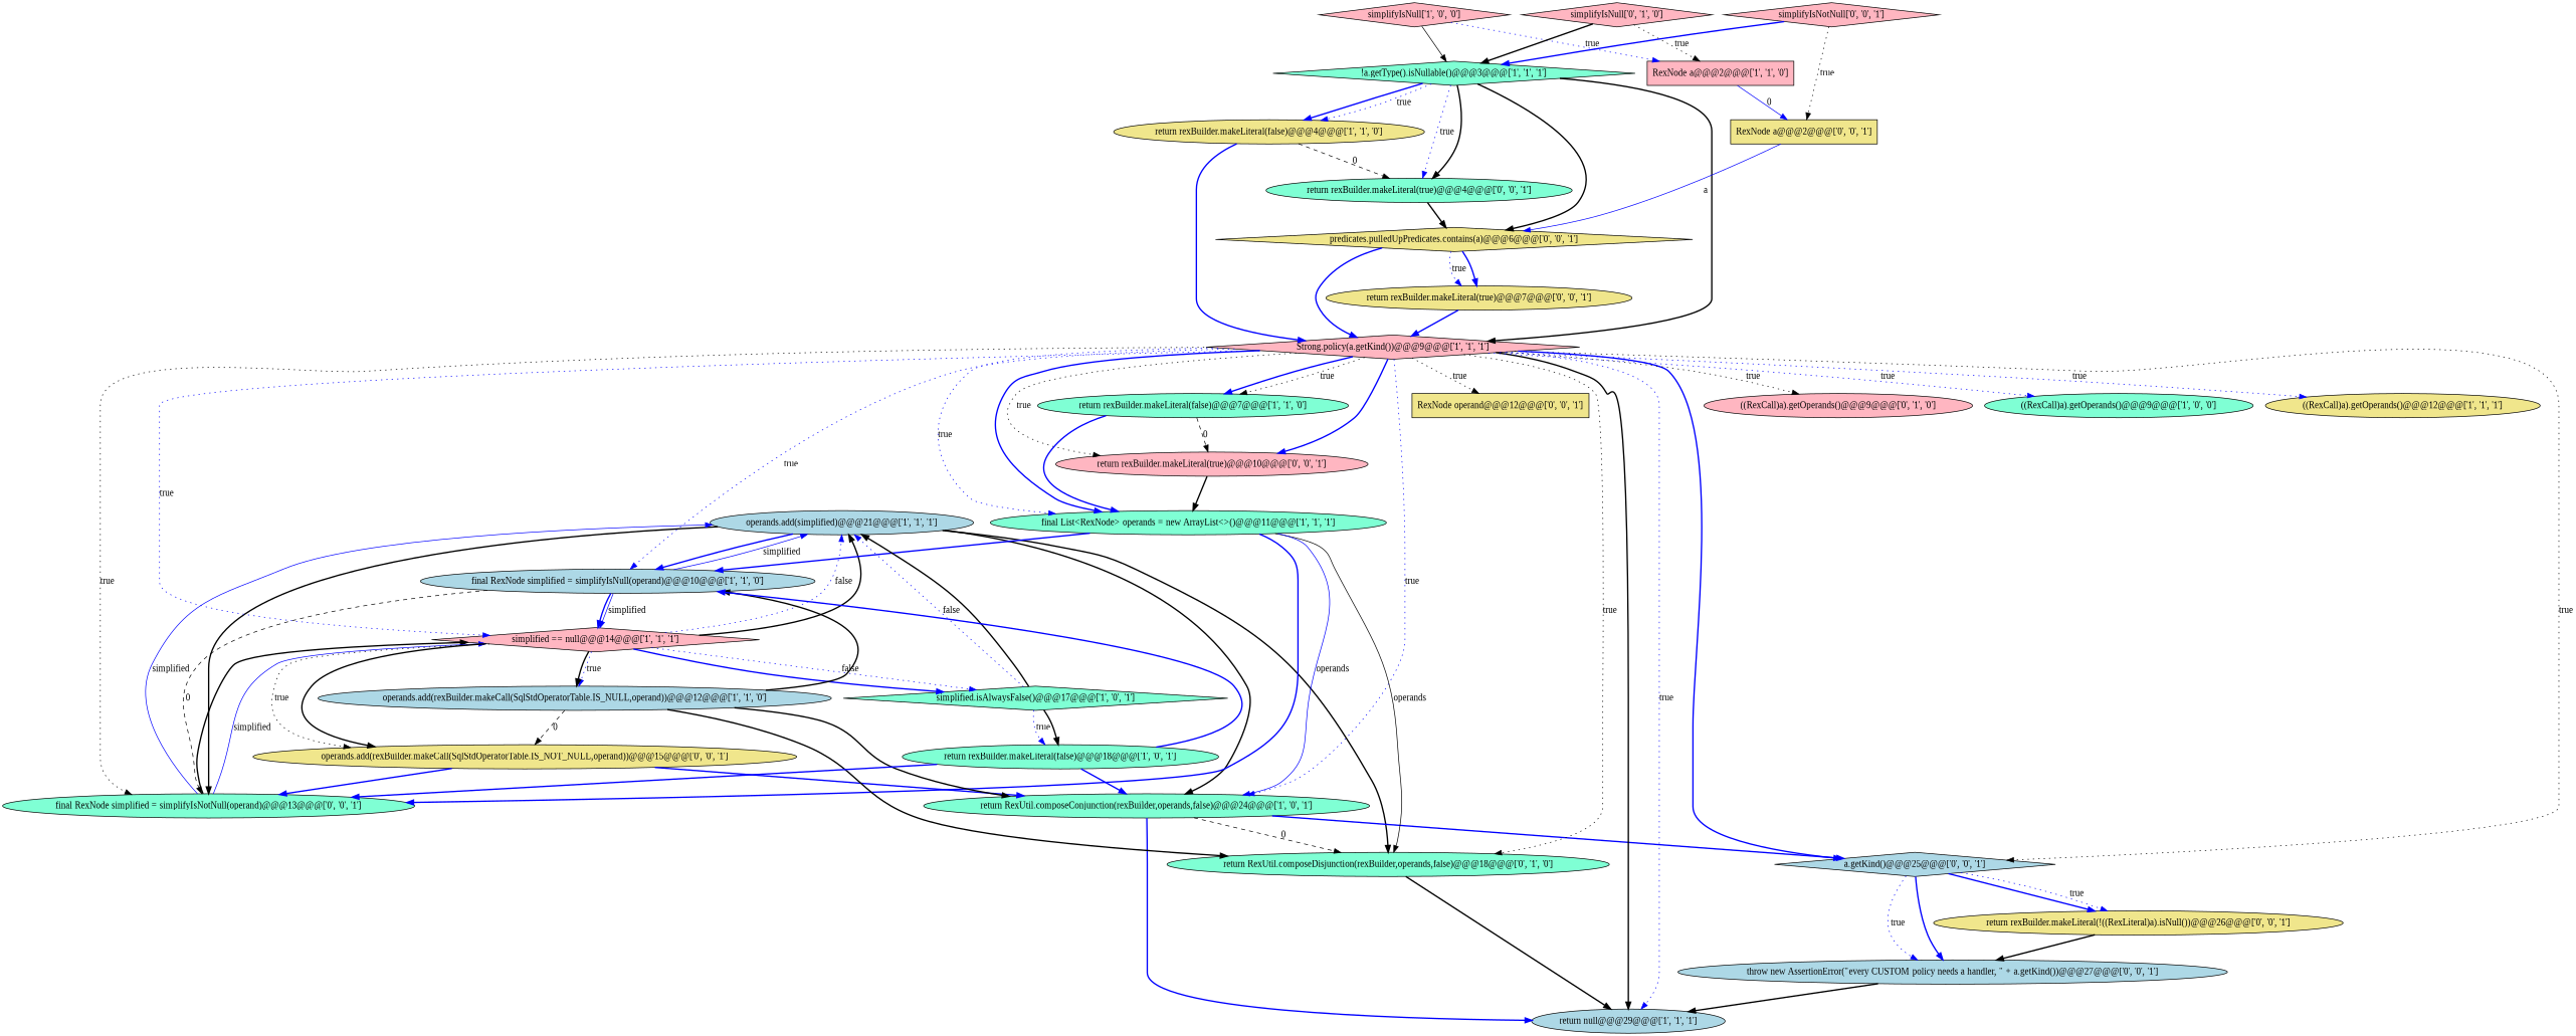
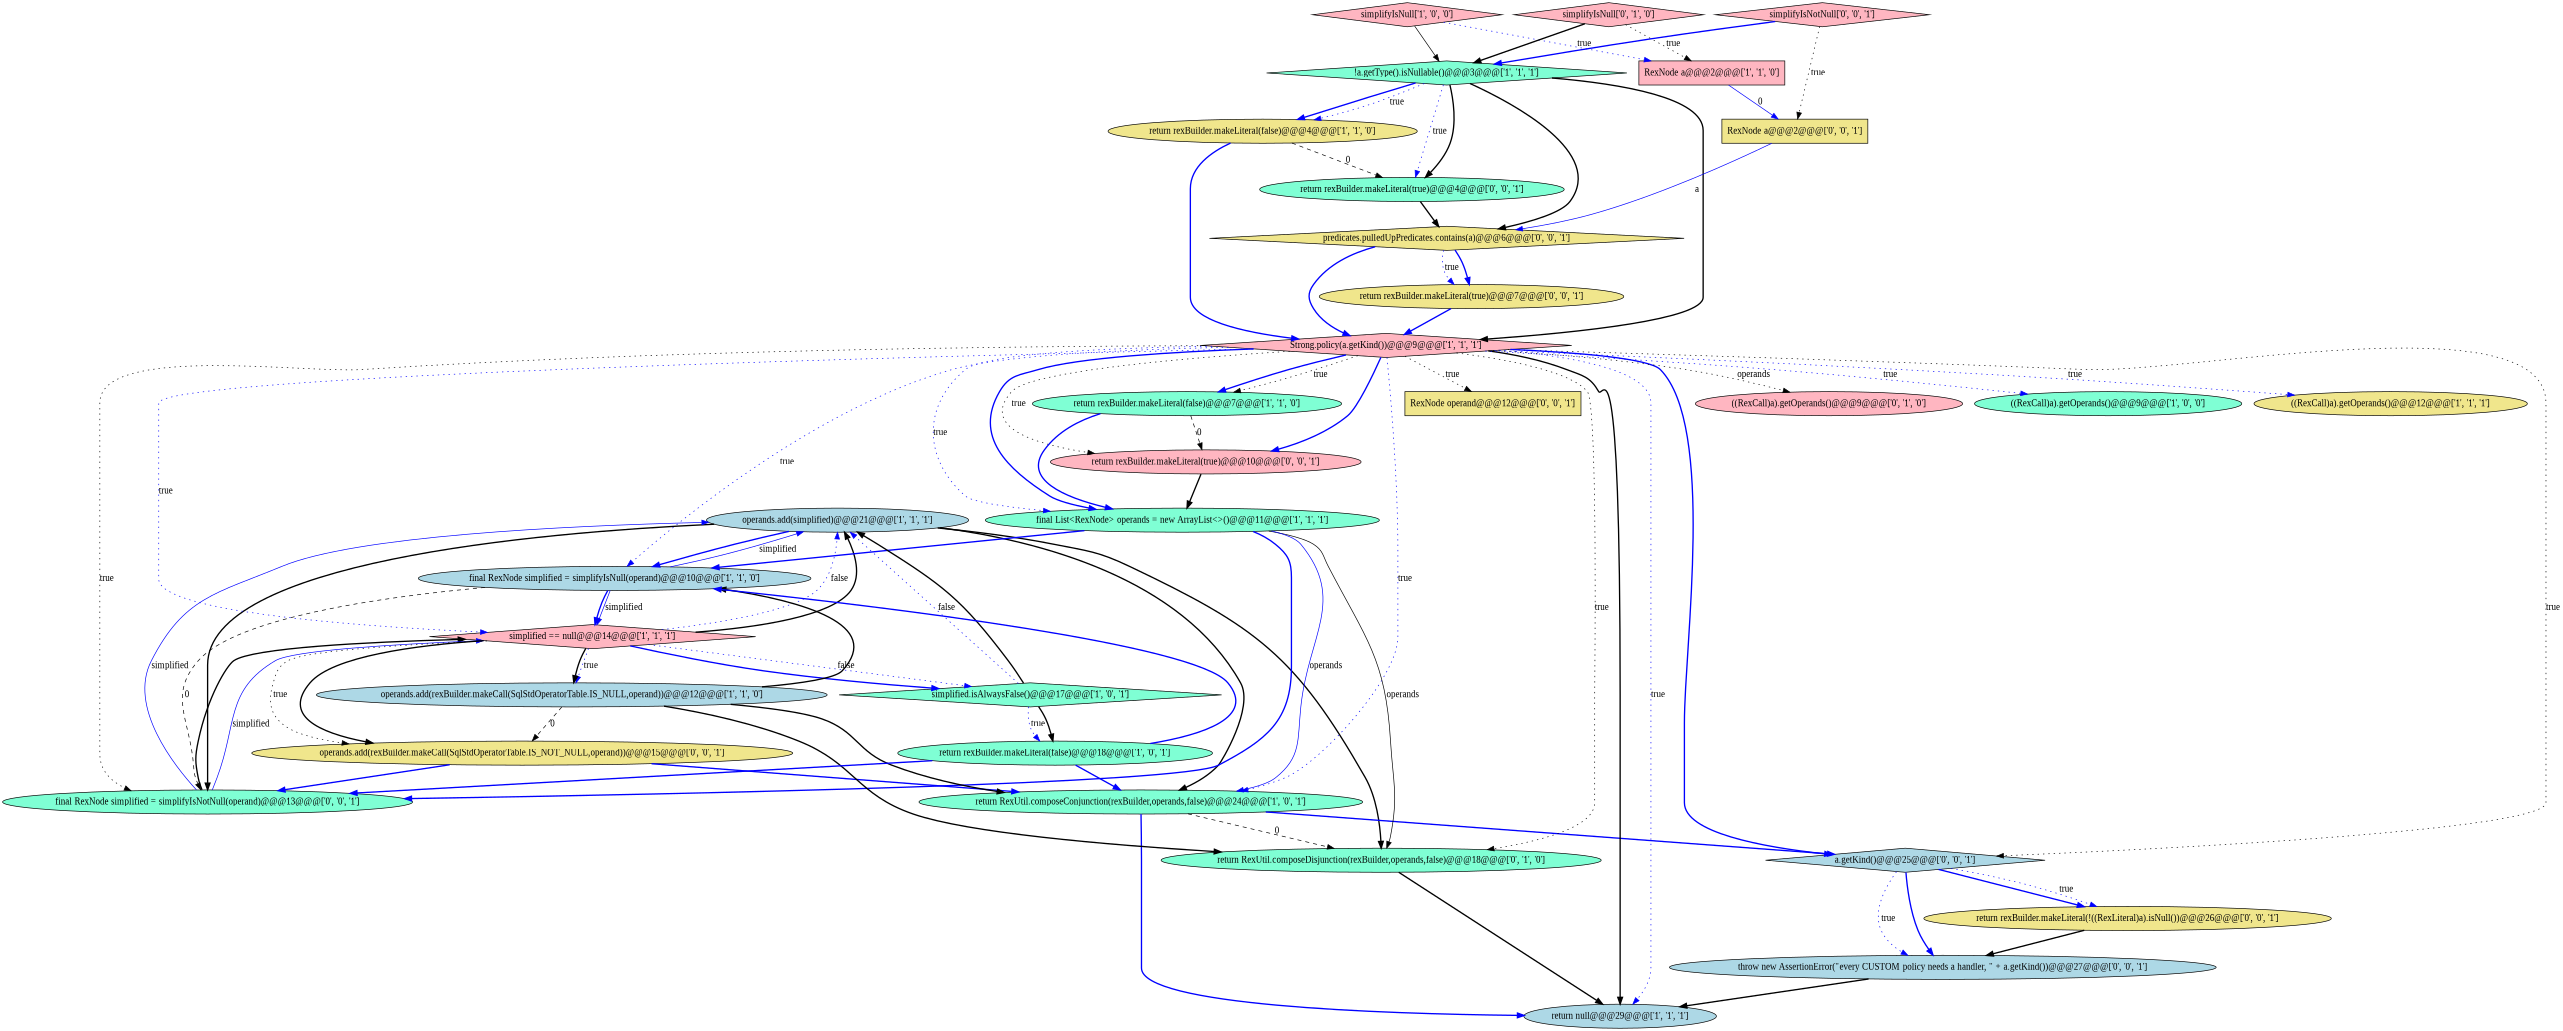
  digraph {
    fontname="Liberation Serif"
    node [fillcolor=aquamarine fontname="Liberation Serif" shape=ellipse style=filled]
    edge [color=blue fontname="Liberation Serif" style=bold]
    n1 [fillcolor=lightblue label="operands.add(simplified)@@@21@@@['1', '1', '1']"]
    n2 [fillcolor=lightblue label="final RexNode simplified = simplifyIsNull(operand)@@@10@@@['1', '1', '0']"]
    n3 [label="final RexNode simplified = simplifyIsNotNull(operand)@@@13@@@['0', '0', '1']"]
    n4 [label="return RexUtil.composeDisjunction(rexBuilder,operands,false)@@@18@@@['0', '1', '0']"]
    n5 [label="return RexUtil.composeConjunction(rexBuilder,operands,false)@@@24@@@['1', '0', '1']"]
    n6 [fillcolor=lightpink label="simplified == null@@@14@@@['1', '1', '1']" shape=diamond]
    n7 [fillcolor=lightblue label="return null@@@29@@@['1', '1', '1']"]
    n8 [fillcolor=lightblue label="a.getKind()@@@25@@@['0', '0', '1']" shape=diamond]
    n9 [fillcolor=khaki label="return rexBuilder.makeLiteral(true)@@@7@@@['0', '0', '1']"]
    n10 [fillcolor=lightpink label="Strong.policy(a.getKind())@@@9@@@['1', '1', '1']" shape=diamond]
    n11 [fillcolor=khaki label="RexNode operand@@@12@@@['0', '0', '1']" shape=box]
    n12 [fillcolor=lightpink label="return rexBuilder.makeLiteral(true)@@@10@@@['0', '0', '1']"]
    n13 [label="final List<RexNode> operands = new ArrayList<>()@@@11@@@['1', '1', '1']"]
    n14 [fillcolor=lightpink label="((RexCall)a).getOperands()@@@9@@@['0', '1', '0']"]
    n15 [label="((RexCall)a).getOperands()@@@9@@@['1', '0', '0']"]
    n16 [fillcolor=khaki label="((RexCall)a).getOperands()@@@12@@@['1', '1', '1']"]
    n17 [label="return rexBuilder.makeLiteral(false)@@@7@@@['1', '1', '0']"]
    n18 [fillcolor=lightblue label="throw new AssertionError(\"every CUSTOM policy needs a handler, \" + a.getKind())@@@27@@@['0', '0', '1']"]
    n19 [fillcolor=khaki label="return rexBuilder.makeLiteral(!((RexLiteral)a).isNull())@@@26@@@['0', '0', '1']"]
    n20 [label="!a.getType().isNullable()@@@3@@@['1', '1', '1']" shape=diamond]
    n21 [fillcolor=khaki label="predicates.pulledUpPredicates.contains(a)@@@6@@@['0', '0', '1']" shape=diamond]
    n22 [fillcolor=khaki label="return rexBuilder.makeLiteral(false)@@@4@@@['1', '1', '0']"]
    n23 [label="return rexBuilder.makeLiteral(true)@@@4@@@['0', '0', '1']"]
    n24 [fillcolor=khaki label="operands.add(rexBuilder.makeCall(SqlStdOperatorTable.IS_NOT_NULL,operand))@@@15@@@['0', '0', '1']"]
    n25 [fillcolor=lightpink label="simplifyIsNull['1', '0', '0']" shape=diamond]
    n26 [fillcolor=lightpink label="RexNode a@@@2@@@['1', '1', '0']" shape=box]
    n27 [fillcolor=khaki label="RexNode a@@@2@@@['0', '0', '1']" shape=box]
    n28 [fillcolor=lightblue label="operands.add(rexBuilder.makeCall(SqlStdOperatorTable.IS_NULL,operand))@@@12@@@['1', '1', '0']"]
    n29 [label="simplified.isAlwaysFalse()@@@17@@@['1', '0', '1']" shape=diamond]
    n30 [fillcolor=lightpink label="simplifyIsNotNull['0', '0', '1']" shape=diamond]
    n31 [fillcolor=lightpink label="simplifyIsNull['0', '1', '0']" shape=diamond]
    n32 [label="return rexBuilder.makeLiteral(false)@@@18@@@['1', '0', '1']"]
    n1 -> n2
    n1 -> n3 [color=black]
    n1 -> n4 [color=black]
    n1 -> n5 [color=black]
    n2 -> n1 [label=simplified style=solid]
    n2 -> n3 [color=black label=0 style=dashed]
    n2 -> n6 [label=simplified style=solid]
    n2 -> n6
    n3 -> n1 [label=simplified style=solid]
    n3 -> n6 [color=black]
    n3 -> n6 [label=simplified style=solid]
    n4 -> n7 [color=black]
    n5 -> n4 [color=black label=0 style=dashed]
    n5 -> n7
    n5 -> n8
    n6 -> n1 [label=false style=dotted]
    n6 -> n1 [color=black]
    n6 -> n24 [color=black label=true style=dotted]
    n6 -> n24 [color=black]
    n6 -> n28 [label=true style=dotted]
    n6 -> n28 [color=black]
    n6 -> n29
    n6 -> n29 [label=false style=dotted]
    n8 -> n18 [label=true style=dotted]
    n8 -> n18
    n8 -> n19
    n8 -> n19 [label=true style=dotted]
    n9 -> n10
    n10 -> n2 [label=true style=dotted]
    n10 -> n3 [color=black label=true style=dotted]
    n10 -> n4 [color=black label=true style=dotted]
    n10 -> n5 [label=true style=dotted]
    n10 -> n6 [label=true style=dotted]
    n10 -> n7 [color=black]
    n10 -> n7 [label=true style=dotted]
    n10 -> n8 [color=black label=true style=dotted]
    n10 -> n8
    n10 -> n11 [color=black label=true style=dotted]
    n10 -> n12
    n10 -> n12 [color=black label=true style=dotted]
    n10 -> n13 [label=true style=dotted]
    n10 -> n13
-   n10 -> n14 [color=black label=true style=dotted]
+   n10 -> n14 [color=black label=operands style=dotted]
    n10 -> n15 [label=true style=dotted]
    n10 -> n16 [label=true style=dotted]
    n10 -> n17
    n10 -> n17 [color=black label=true style=dotted]
    n12 -> n13 [color=black]
    n13 -> n2
    n13 -> n3
    n13 -> n4 [color=black label=operands style=solid]
    n13 -> n5 [label=operands style=solid]
    n17 -> n12 [color=black label=0 style=dashed]
    n17 -> n13
    n18 -> n7 [color=black]
    n19 -> n18 [color=black]
    n20 -> n10 [color=black]
    n20 -> n21 [color=black]
    n20 -> n22
    n20 -> n22 [label=true style=dotted]
    n20 -> n23 [label=true style=dotted]
    n20 -> n23 [color=black]
    n21 -> n9
    n21 -> n9 [label=true style=dotted]
    n21 -> n10
    n22 -> n10
    n22 -> n23 [color=black label=0 style=dashed]
    n23 -> n21 [color=black]
    n24 -> n3
    n24 -> n5
    n25 -> n20 [color=black style=solid]
    n25 -> n26 [label=true style=dotted]
    n26 -> n27 [label=0 style=solid]
    n27 -> n21 [label=a style=solid]
    n28 -> n2 [color=black]
    n28 -> n4 [color=black]
    n28 -> n5 [color=black]
    n28 -> n24 [color=black label=0 style=dashed]
    n29 -> n1 [label=false style=dotted]
    n29 -> n1 [color=black]
    n29 -> n32 [label=true style=dotted]
    n29 -> n32 [color=black]
    n30 -> n20
    n30 -> n27 [color=black label=true style=dotted]
    n31 -> n20 [color=black]
    n31 -> n26 [color=black label=true style=dotted]
    n32 -> n2
    n32 -> n3
    n32 -> n5
  }
